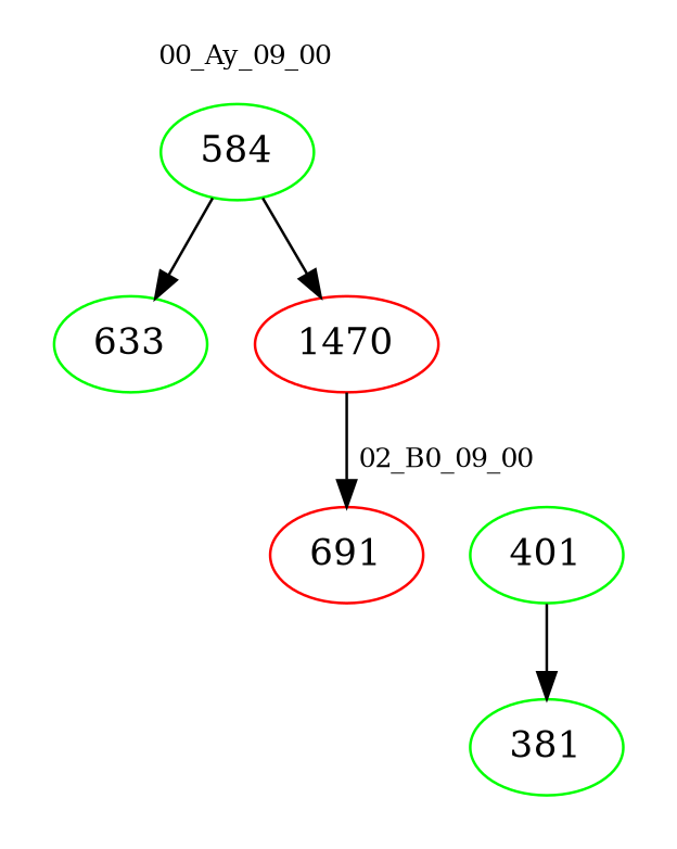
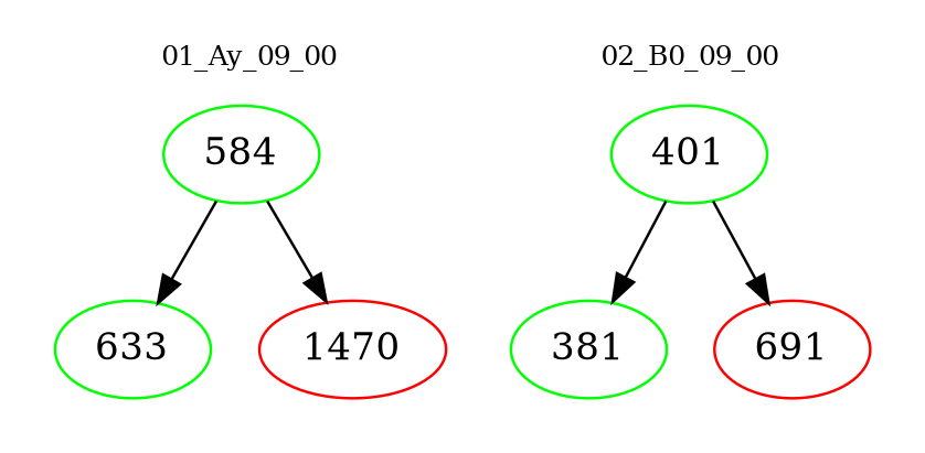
  digraph {
    node [color=green]
    edge [color=black]
    n1 [label=584]
    n2 [label=633]
    n3 [color=red label=1470]
    n4 [label=401]
    n5 [label=381]
    n6 [color=red label=691]
    subgraph cluster_1 {
      color=white
      fontsize=10
-     label="00_Ay_09_00"
+     label="01_Ay_09_00"
      n1
      n2
      n3
    }
    subgraph cluster_2 {
      color=white
      fontsize=10
      label="02_B0_09_00"
      n4
      n5
      n6
    }
    n1 -> n2
    n1 -> n3
    n4 -> n5
-   n3 -> n6
+   n4 -> n6
  }
